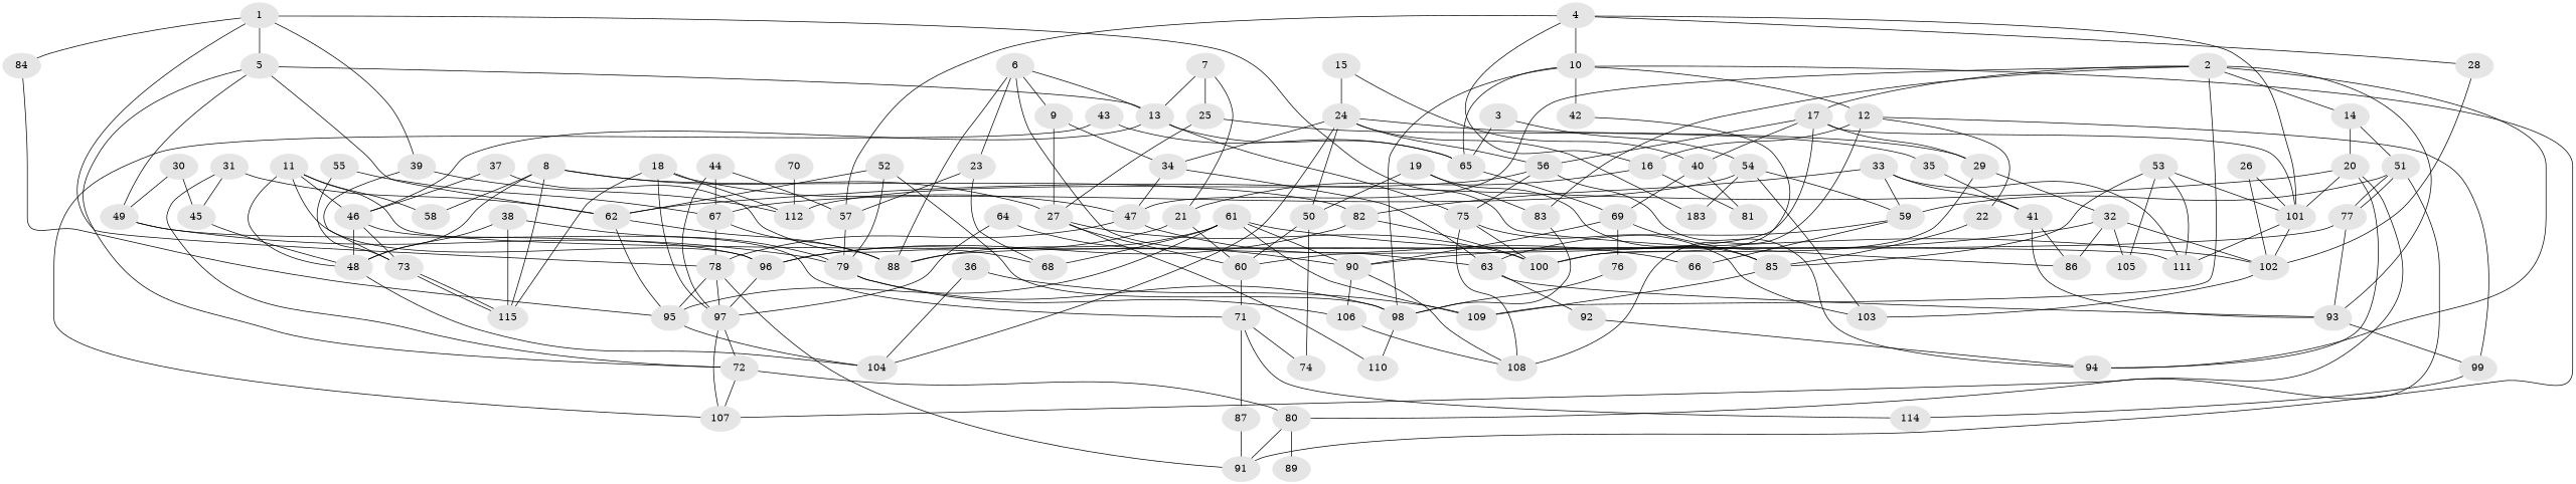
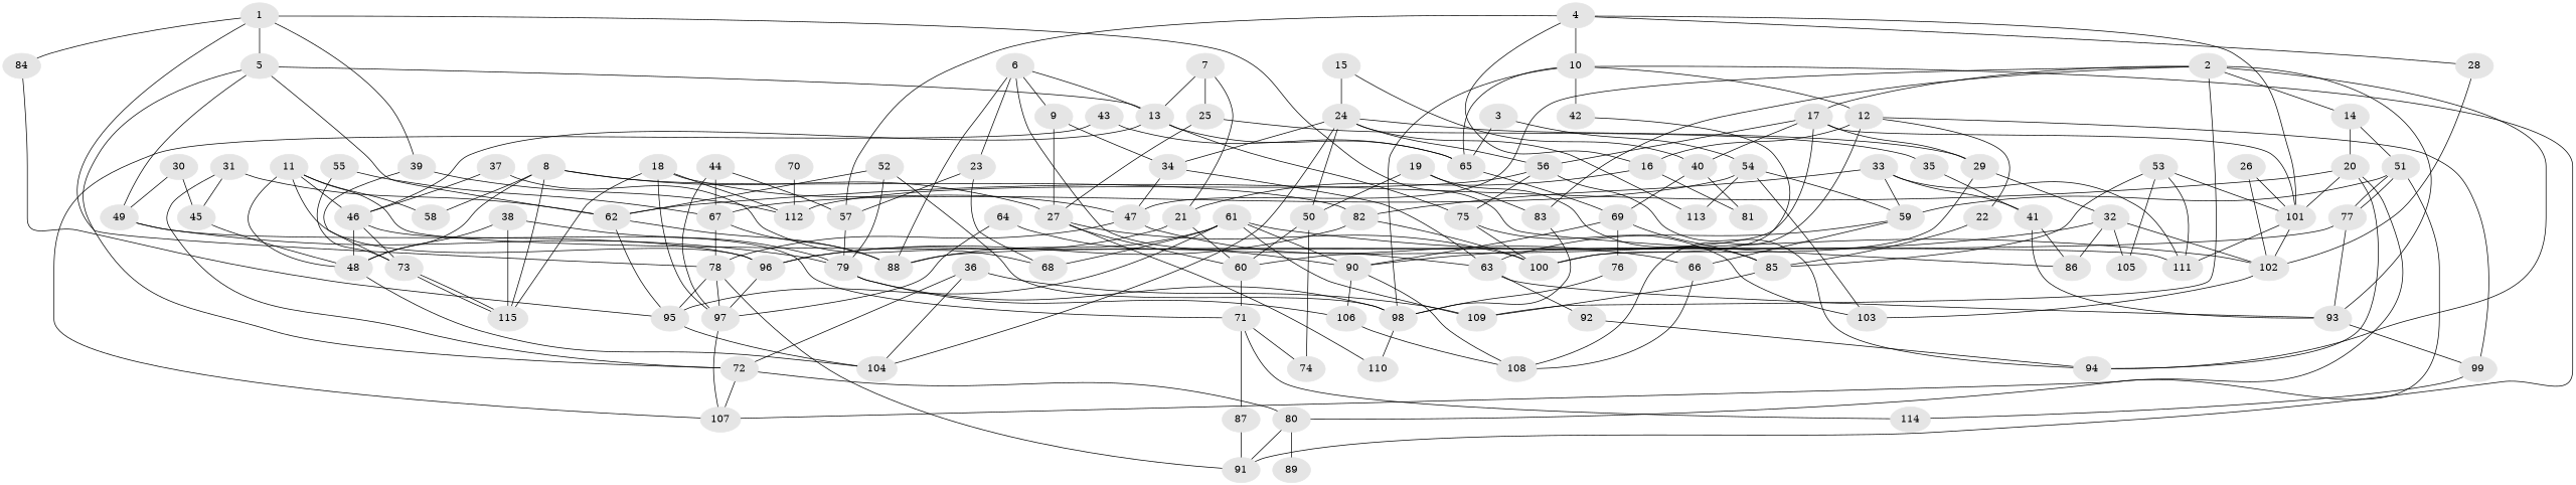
  graph {
    node [color=gray90 style=filled]
    1
    5
    39
    78
    84
    86
    13
    49
    62
    72
    112
    73
    91
    97
    95
    2
    14
    17
    47
    83
    93
    94
    109
    20
    51
    101
    40
    29
    56
    60
    66
    98
    99
    3
    54
    65
-   113 [label=183]
+   113
    59
    67
    103
    69
    4
    10
    16
    28
    57
    12
    42
    21
    81
    102
    79
    111
    46
    75
    96
    88
    107
    80
    6
    9
    23
    63
    27
    34
    68
    92
    7
    25
    35
    8
    48
    58
    82
    115
    100
    110
    104
    22
    108
    11
    71
    85
    114
    77
    15
    24
    50
    32
    18
    19
    74
    41
    26
    90
    105
    30
    45
    31
    106
    33
    36
    37
    38
    76
    43
    44
    87
    89
    52
    53
    55
    61
    64
    70
    1 -- 5
    1 -- 39
    1 -- 78
    1 -- 84
    1 -- 86
    5 -- 13
    5 -- 49
    5 -- 62
    5 -- 72
    39 -- 112
    39 -- 73
    78 -- 91
    78 -- 97
    78 -- 95
    84 -- 95
    13 -- 65
    13 -- 46
    13 -- 75
    49 -- 79
    49 -- 96
    62 -- 95
    62 -- 88
    72 -- 107
    72 -- 80
    73 -- 115
    73 -- 115
    97 -- 107
    95 -- 104
    2 -- 14
    2 -- 17
    2 -- 47
    2 -- 83
    2 -- 93
    2 -- 94
    2 -- 109
    14 -- 20
    14 -- 51
    17 -- 101
    17 -- 40
    17 -- 29
    17 -- 56
    17 -- 60
    47 -- 78
    47 -- 66
    83 -- 98
    93 -- 99
    20 -- 62
    20 -- 94
    20 -- 101
    20 -- 107
    51 -- 59
    51 -- 80
    51 -- 77
    51 -- 77
    101 -- 102
    101 -- 111
    40 -- 69
    40 -- 81
    29 -- 100
    29 -- 32
    56 -- 112
    56 -- 94
    56 -- 75
    60 -- 71
-   75 -- 108
+   66 -- 108
    98 -- 110
    99 -- 114
    3 -- 54
    3 -- 65
    54 -- 113
    54 -- 59
    54 -- 67
    54 -- 103
    65 -- 69
    59 -- 66
    59 -- 63
    67 -- 78
    67 -- 88
    69 -- 85
    69 -- 90
    69 -- 76
    4 -- 101
    4 -- 10
    4 -- 16
    4 -- 28
    4 -- 57
    10 -- 91
    10 -- 98
    10 -- 65
    10 -- 12
    10 -- 42
    16 -- 21
    16 -- 81
    28 -- 102
    57 -- 79
    12 -- 99
    12 -- 16
    12 -- 22
    12 -- 108
    42 -- 100
    21 -- 60
    21 -- 96
    102 -- 103
    79 -- 98
    79 -- 106
    46 -- 73
    46 -- 48
    46 -- 71
    75 -- 103
    75 -- 100
    96 -- 97
    80 -- 91
    80 -- 89
    6 -- 13
    6 -- 88
    6 -- 9
    6 -- 23
    6 -- 63
    9 -- 27
    9 -- 34
    23 -- 57
    23 -- 68
    63 -- 93
    63 -- 92
    27 -- 60
    27 -- 100
    27 -- 110
    34 -- 47
    34 -- 63
    92 -- 94
    7 -- 13
    7 -- 21
    7 -- 25
    25 -- 27
    25 -- 35
    35 -- 41
    8 -- 27
    8 -- 48
    8 -- 58
    8 -- 82
    8 -- 115
    48 -- 104
    82 -- 96
    82 -- 100
    22 -- 85
    11 -- 111
    11 -- 46
    11 -- 96
    11 -- 48
    11 -- 58
    71 -- 114
    71 -- 74
    71 -- 87
    85 -- 109
    77 -- 93
    77 -- 88
    15 -- 40
    15 -- 24
    24 -- 29
    24 -- 56
    24 -- 113
    24 -- 34
    24 -- 104
    24 -- 50
    50 -- 60
    50 -- 74
    32 -- 86
    32 -- 102
    32 -- 90
    32 -- 105
    18 -- 112
    18 -- 97
    18 -- 47
    18 -- 115
    19 -- 83
    19 -- 85
    19 -- 50
    41 -- 86
    41 -- 93
    26 -- 101
    26 -- 102
    90 -- 108
    90 -- 106
    30 -- 49
    30 -- 45
    45 -- 48
    31 -- 62
    31 -- 72
    31 -- 45
    106 -- 108
    33 -- 59
    33 -- 111
    33 -- 82
    33 -- 41
-   97 -- 72
+   36 -- 72
    36 -- 109
    36 -- 104
    37 -- 46
    37 -- 68
    38 -- 79
    38 -- 48
    38 -- 115
    76 -- 98
    43 -- 65
    43 -- 107
    44 -- 97
    44 -- 67
    44 -- 57
    87 -- 91
    52 -- 62
    52 -- 98
    52 -- 79
    53 -- 101
    53 -- 111
    53 -- 85
    53 -- 105
    55 -- 73
    55 -- 67
    61 -- 95
    61 -- 109
    61 -- 102
    61 -- 88
    61 -- 68
    61 -- 90
    64 -- 97
    64 -- 90
    70 -- 112
  }
